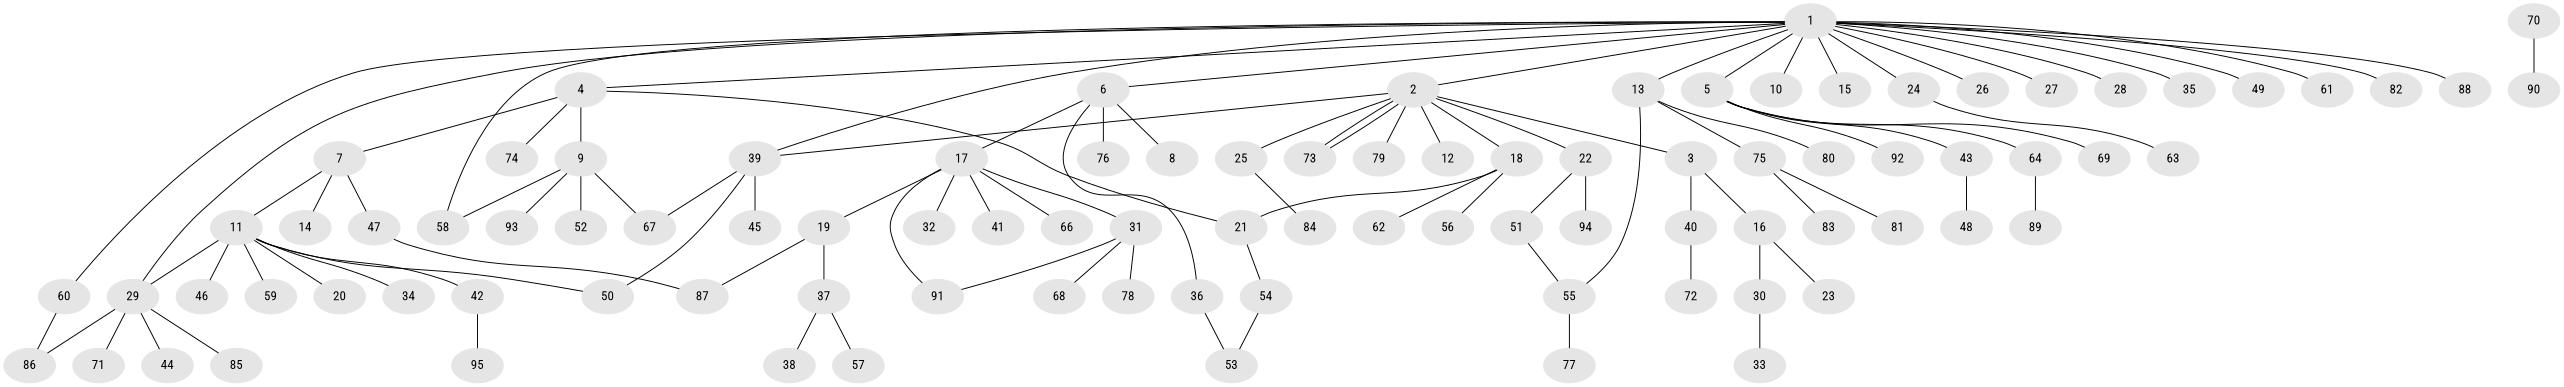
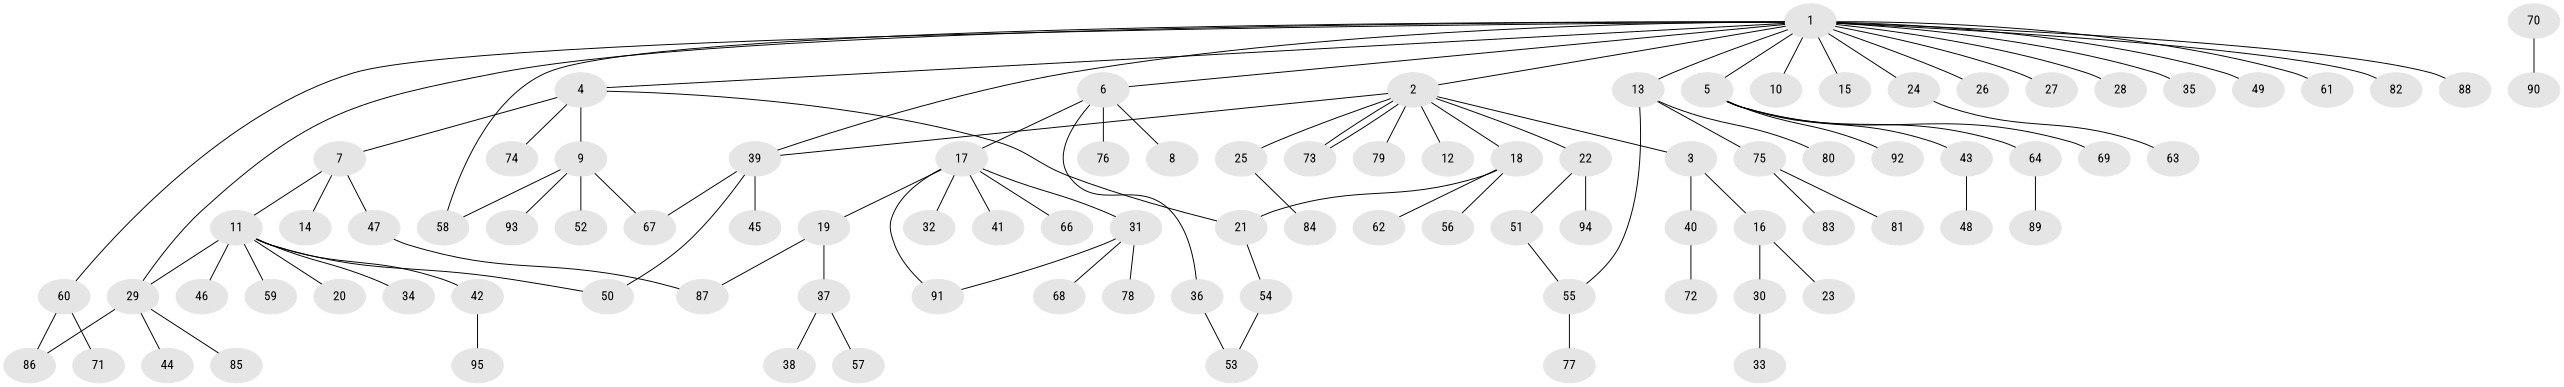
  graph {
    fontname="Roboto Condensed"
    node [color=gray90 fontname="Roboto Condensed" style=filled]
    edge [fontname="Roboto Condensed"]
    1
    2
    4
    5
    6
    10
    13
    15
    24
    26
    27
    28
    29
    35
    39
    49
    58
    60
    61
    82
    88
    3
    12
    18
    22
    25
    73
    79
    7
    9
    21
    74
    43
    64
    69
    92
    8
    17
    36
    76
    55
    75
    80
    63
    44
    85
    86
    67
    50
    45
    71
    16
    40
    56
    62
    51
    94
    84
    23
    30
    72
    11
    14
    47
    52
    93
    54
    48
    89
    19
    31
    32
    41
    66
    91
    53
    20
    34
    42
    46
    59
    87
    95
    77
    81
    83
    33
    37
    68
    78
    38
    57
    70
    90
    1 -- 2
    1 -- 4
    1 -- 5
    1 -- 6
    1 -- 10
    1 -- 13
    1 -- 15
    1 -- 24
    1 -- 26
    1 -- 27
    1 -- 28
    1 -- 29
    1 -- 35
    1 -- 39
    1 -- 49
    1 -- 58
    1 -- 60
    1 -- 61
    1 -- 82
    1 -- 88
    2 -- 39
    2 -- 3
    2 -- 12
    2 -- 18
    2 -- 22
    2 -- 25
    2 -- 73
    2 -- 73
    2 -- 79
    4 -- 7
    4 -- 9
    4 -- 21
    4 -- 74
    5 -- 43
    5 -- 64
    5 -- 69
    5 -- 92
    6 -- 8
    6 -- 17
    6 -- 36
    6 -- 76
    13 -- 55
    13 -- 75
    13 -- 80
    24 -- 63
    29 -- 44
    29 -- 85
    29 -- 86
    39 -- 67
    39 -- 50
    39 -- 45
    60 -- 86
-   29 -- 71
+   60 -- 71
    3 -- 16
    3 -- 40
    18 -- 21
    18 -- 56
    18 -- 62
    22 -- 51
    22 -- 94
    25 -- 84
    7 -- 11
    7 -- 14
    7 -- 47
    9 -- 58
    9 -- 67
    9 -- 52
    9 -- 93
    21 -- 54
    43 -- 48
    64 -- 89
    17 -- 19
    17 -- 31
    17 -- 32
    17 -- 41
    17 -- 66
    17 -- 91
    36 -- 53
    55 -- 77
    75 -- 81
    75 -- 83
    16 -- 23
    16 -- 30
    40 -- 72
    51 -- 55
    30 -- 33
    11 -- 29
    11 -- 50
    11 -- 20
    11 -- 34
    11 -- 42
    11 -- 46
    11 -- 59
    47 -- 87
    54 -- 53
    19 -- 87
    19 -- 37
    31 -- 91
    31 -- 68
    31 -- 78
    42 -- 95
    37 -- 38
    37 -- 57
    70 -- 90
  }
